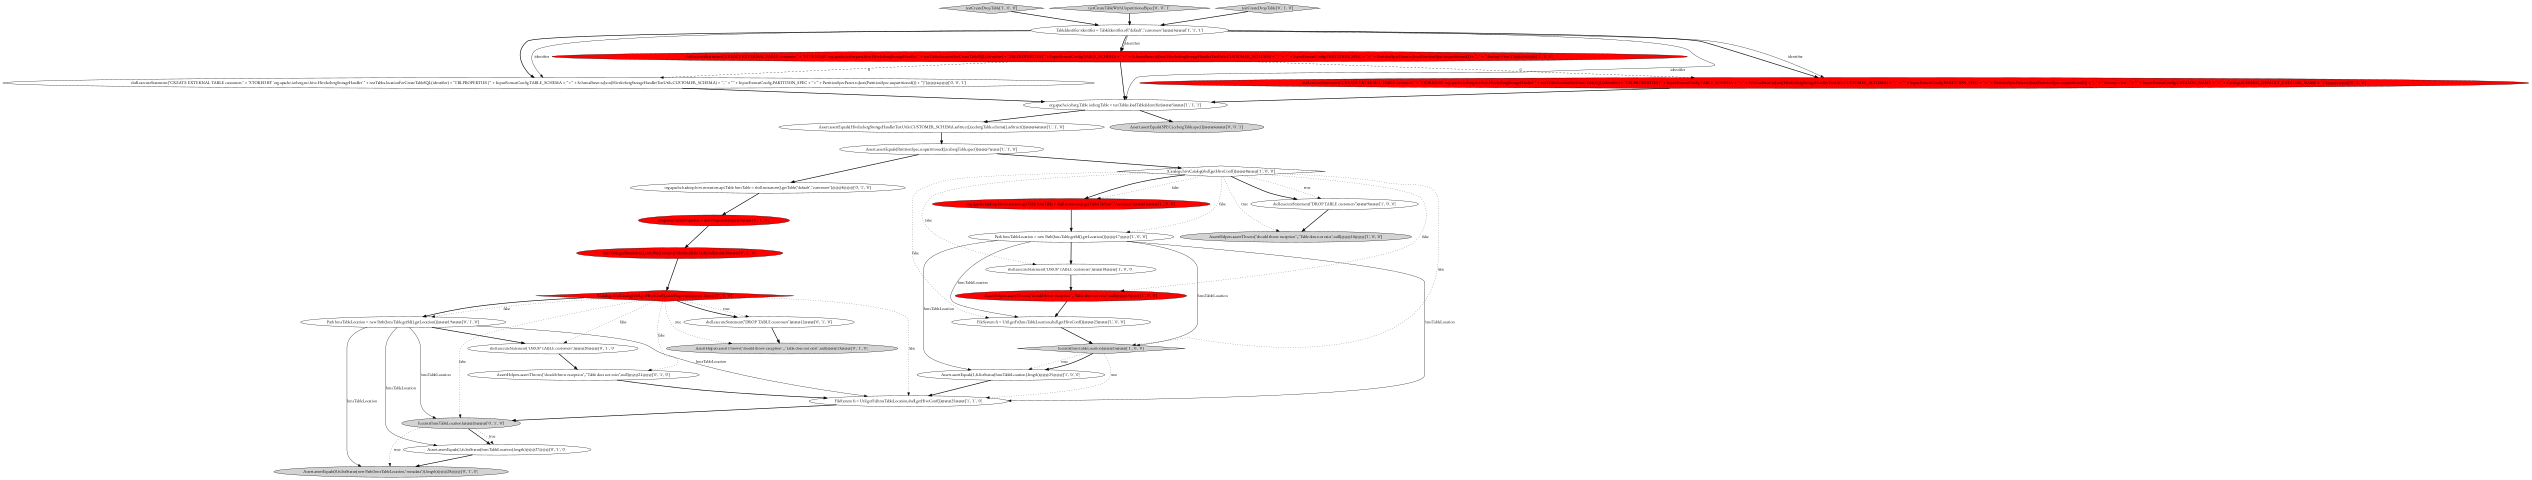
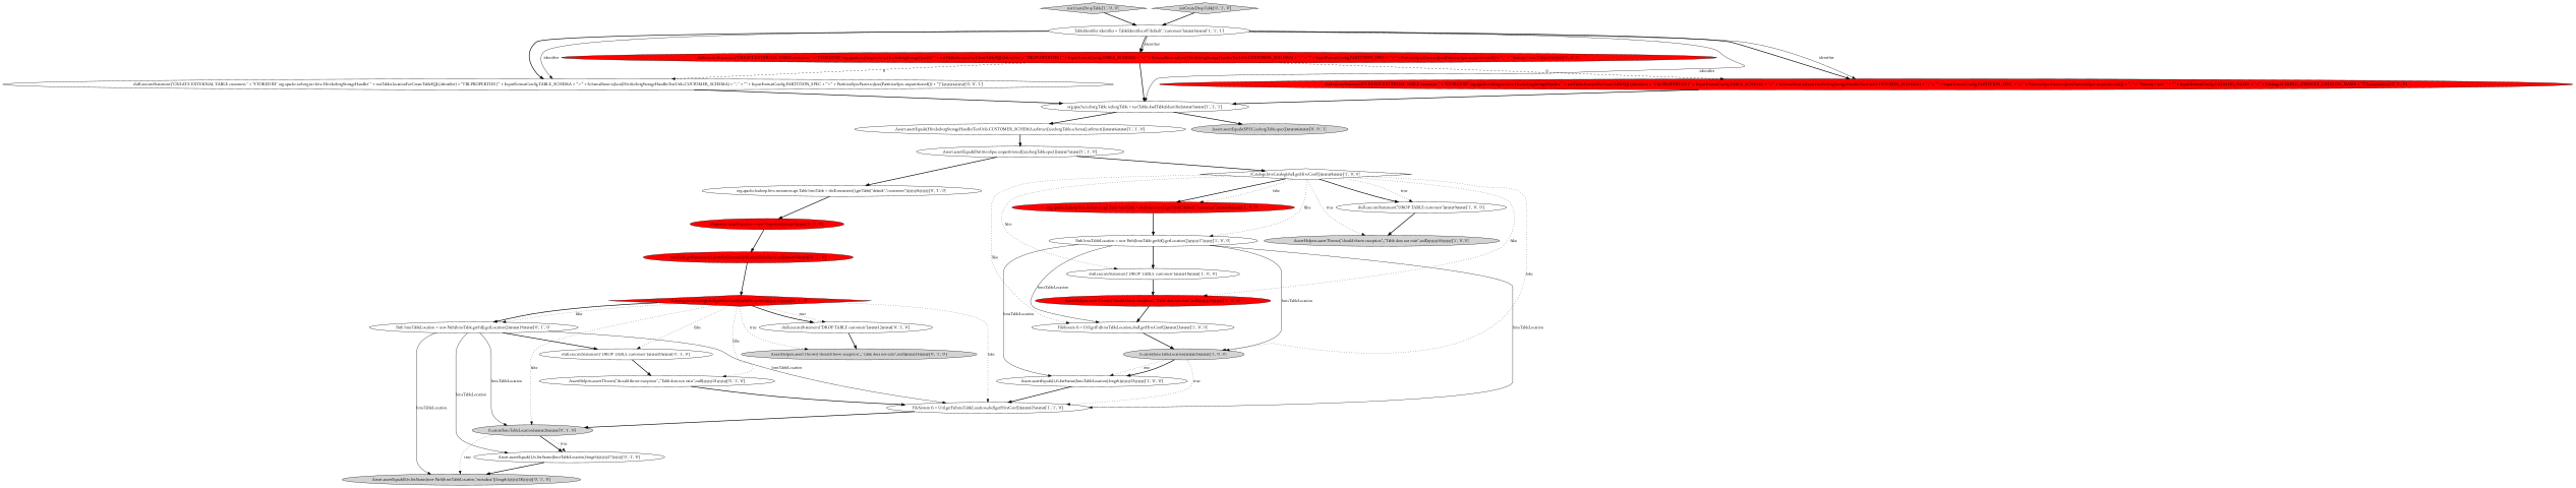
  digraph {
    fontname="EB Garamond"
    node [fillcolor=white fontname="EB Garamond" shape=ellipse style=filled]
    edge [fontname="EB Garamond" style=bold]
    n1 [fillcolor=lightgray label="fs.exists(hmsTableLocation)@@@26@@@['0', '1', '0']"]
    n2 [label="Assert.assertEquals(1,fs.listStatus(hmsTableLocation).length)@@@27@@@['0', '1', '0']"]
    n3 [fillcolor=lightgray label="Assert.assertEquals(0,fs.listStatus(new Path(hmsTableLocation,\"metadata\")).length)@@@28@@@['0', '1', '0']"]
    n4 [fillcolor=red label="Properties tableProperties = new Properties()@@@9@@@['0', '1', '0']"]
    n5 [fillcolor=red label="hmsTable.getParameters().entrySet().stream().filter(null).forEach(null)@@@10@@@['0', '1', '0']"]
    n6 [fillcolor=red label="!Catalogs.hiveCatalog(shell.getHiveConf(),tableProperties)@@@11@@@['0', '1', '0']" shape=diamond]
    n7 [label="shell.executeStatement(\"DROP TABLE customers\")@@@9@@@['1', '0', '0']"]
    n8 [fillcolor=lightgray label="AssertHelpers.assertThrows(\"should throw exception\",,\"Table does not exist\",null)@@@10@@@['1', '0', '0']"]
    n9 [label="shell.executeStatement(\"DROP TABLE customers\")@@@20@@@['0', '1', '0']"]
    n10 [fillcolor=lightgray label="AssertHelpers.assertThrows(\"should throw exception\",,\"Table does not exist\",null)@@@13@@@['0', '1', '0']"]
    n11 [label="AssertHelpers.assertThrows(\"should throw exception\",,\"Table does not exist\",null)@@@21@@@['0', '1', '0']"]
    n12 [label="shell.executeStatement(\"DROP TABLE customers\")@@@12@@@['0', '1', '0']"]
    n13 [label="Path hmsTableLocation = new Path(hmsTable.getSd().getLocation())@@@19@@@['0', '1', '0']"]
    n14 [label="FileSystem fs = Util.getFs(hmsTableLocation,shell.getHiveConf())@@@25@@@['1', '1', '0']"]
    n15 [label="org.apache.iceberg.Table icebergTable = testTables.loadTable(identifier)@@@5@@@['1', '1', '1']"]
    n16 [fillcolor=lightgray label="Assert.assertEquals(SPEC,icebergTable.spec())@@@6@@@['0', '0', '1']"]
    n17 [label="Assert.assertEquals(HiveIcebergStorageHandlerTestUtils.CUSTOMER_SCHEMA.asStruct(),icebergTable.schema().asStruct())@@@6@@@['1', '1', '0']"]
    n18 [label="Assert.assertEquals(PartitionSpec.unpartitioned(),icebergTable.spec())@@@7@@@['1', '1', '0']"]
    n19 [label="shell.executeStatement(\"CREATE EXTERNAL TABLE customers \" + \"STORED BY 'org.apache.iceberg.mr.hive.HiveIcebergStorageHandler' \" + testTables.locationForCreateTableSQL(identifier) + \"TBLPROPERTIES ('\" + InputFormatConfig.TABLE_SCHEMA + \"'='\" + SchemaParser.toJson(HiveIcebergStorageHandlerTestUtils.CUSTOMER_SCHEMA) + \"', \" + \"'\" + InputFormatConfig.PARTITION_SPEC + \"'='\" + PartitionSpecParser.toJson(PartitionSpec.unpartitioned()) + \"')\")@@@4@@@['0', '0', '1']"]
    n20 [label="!Catalogs.hiveCatalog(shell.getHiveConf())@@@8@@@['1', '0', '0']" shape=diamond]
    n21 [label="org.apache.hadoop.hive.metastore.api.Table hmsTable = shell.metastore().getTable(\"default\",\"customers\")@@@8@@@['0', '1', '0']"]
    n22 [label="shell.executeStatement(\"DROP TABLE customers\")@@@18@@@['1', '0', '0']"]
    n23 [fillcolor=red label="AssertHelpers.assertThrows(\"should throw exception\",,\"Table does not exist\",null)@@@19@@@['1', '0', '0']"]
    n24 [fillcolor=red label="org.apache.hadoop.hive.metastore.api.Table hmsTable = shell.metastore().getTable(\"default\",\"customers\")@@@16@@@['1', '0', '0']"]
    n25 [label="Path hmsTableLocation = new Path(hmsTable.getSd().getLocation())@@@17@@@['1', '0', '0']"]
-   n26 [fillcolor=lightgray label="fs.exists(hmsTableLocation)@@@24@@@['1', '0', '0']" shape=diamond]
+   n26 [fillcolor=lightgray label="fs.exists(hmsTableLocation)@@@24@@@['1', '0', '0']"]
    n27 [label="FileSystem fs = Util.getFs(hmsTableLocation,shell.getHiveConf())@@@23@@@['1', '0', '0']"]
    n28 [fillcolor=lightgray label="testCreateDropTable['1', '0', '0']" shape=diamond]
    n29 [label="TableIdentifier identifier = TableIdentifier.of(\"default\",\"customers\")@@@3@@@['1', '1', '1']"]
    n30 [fillcolor=red label="shell.executeStatement(\"CREATE EXTERNAL TABLE customers \" + \"STORED BY 'org.apache.iceberg.mr.hive.HiveIcebergStorageHandler' \" + testTables.locationForCreateTableSQL(identifier) + \"TBLPROPERTIES ('\" + InputFormatConfig.TABLE_SCHEMA + \"'='\" + SchemaParser.toJson(HiveIcebergStorageHandlerTestUtils.CUSTOMER_SCHEMA) + \"', \" + \"'\" + InputFormatConfig.PARTITION_SPEC + \"'='\" + PartitionSpecParser.toJson(PartitionSpec.unpartitioned()) + \"', \" + \"'dummy'='test', \" + \"'\" + InputFormatConfig.CATALOG_NAME + \"'='\" + Catalogs.ICEBERG_DEFAULT_CATALOG_NAME + \"')\")@@@4@@@['0', '1', '0']"]
    n31 [fillcolor=red label="shell.executeStatement(\"CREATE EXTERNAL TABLE customers \" + \"STORED BY 'org.apache.iceberg.mr.hive.HiveIcebergStorageHandler' \" + testTables.locationForCreateTableSQL(identifier) + \"TBLPROPERTIES ('\" + InputFormatConfig.TABLE_SCHEMA + \"'='\" + SchemaParser.toJson(HiveIcebergStorageHandlerTestUtils.CUSTOMER_SCHEMA) + \"', \" + \"'\" + InputFormatConfig.PARTITION_SPEC + \"'='\" + PartitionSpecParser.toJson(PartitionSpec.unpartitioned()) + \"', \" + \"'dummy'='test')\")@@@4@@@['1', '0', '0']"]
-   n32 [fillcolor=lightgray label="testCreateTableWithUnpartitionedSpec['0', '0', '1']" shape=diamond]
    n33 [label="Assert.assertEquals(1,fs.listStatus(hmsTableLocation).length)@@@25@@@['1', '0', '0']"]
    n34 [fillcolor=lightgray label="testCreateDropTable['0', '1', '0']" shape=diamond]
    n1 -> n2
    n1 -> n2 [label=true style=dotted]
    n1 -> n3 [label=true style=dotted]
    n2 -> n3
    n4 -> n5
    n5 -> n6
    n6 -> n1 [label=false style=dotted]
    n6 -> n9 [label=false style=dotted]
    n6 -> n10 [label=true style=dotted]
    n6 -> n11 [label=false style=dotted]
    n6 -> n12 [label=true style=dotted]
    n6 -> n12
    n6 -> n13
    n6 -> n13 [label=false style=dotted]
    n6 -> n14 [label=false style=dotted]
    n7 -> n8
    n9 -> n11
    n11 -> n14
    n12 -> n10
    n13 -> n1 [label=hmsTableLocation style=solid]
    n13 -> n2 [label=hmsTableLocation style=solid]
    n13 -> n3 [label=hmsTableLocation style=solid]
    n13 -> n9
    n13 -> n14 [label=hmsTableLocation style=solid]
    n14 -> n1
    n15 -> n16
    n15 -> n17
    n17 -> n18
    n18 -> n20
    n18 -> n21
    n19 -> n15
    n20 -> n7 [label=true style=dotted]
    n20 -> n7
    n20 -> n8 [label=true style=dotted]
    n20 -> n22 [label=false style=dotted]
    n20 -> n23 [label=false style=dotted]
    n20 -> n24
    n20 -> n24 [label=false style=dotted]
    n20 -> n25 [label=false style=dotted]
    n20 -> n26 [label=false style=dotted]
    n20 -> n27 [label=false style=dotted]
    n21 -> n4
    n22 -> n23
    n23 -> n27
    n24 -> n25
    n25 -> n14 [label=hmsTableLocation style=solid]
    n25 -> n22
    n25 -> n26 [label=hmsTableLocation style=solid]
    n25 -> n27 [label=hmsTableLocation style=solid]
    n25 -> n33 [label=hmsTableLocation style=solid]
    n26 -> n14 [label=true style=dotted]
    n26 -> n33 [label=true style=dotted]
    n26 -> n33
    n27 -> n26
    n28 -> n29
    n29 -> n15 [label=identifier style=solid]
    n29 -> n19
    n29 -> n19 [label=identifier style=solid]
    n29 -> n30
    n29 -> n30 [label=identifier style=solid]
    n29 -> n31
    n29 -> n31 [label=identifier style=solid]
    n30 -> n15
    n31 -> n15
    n31 -> n19 [label=0 style=dashed]
    n31 -> n30 [label=0 style=dashed]
-   n32 -> n29
    n33 -> n14
    n34 -> n29
  }
